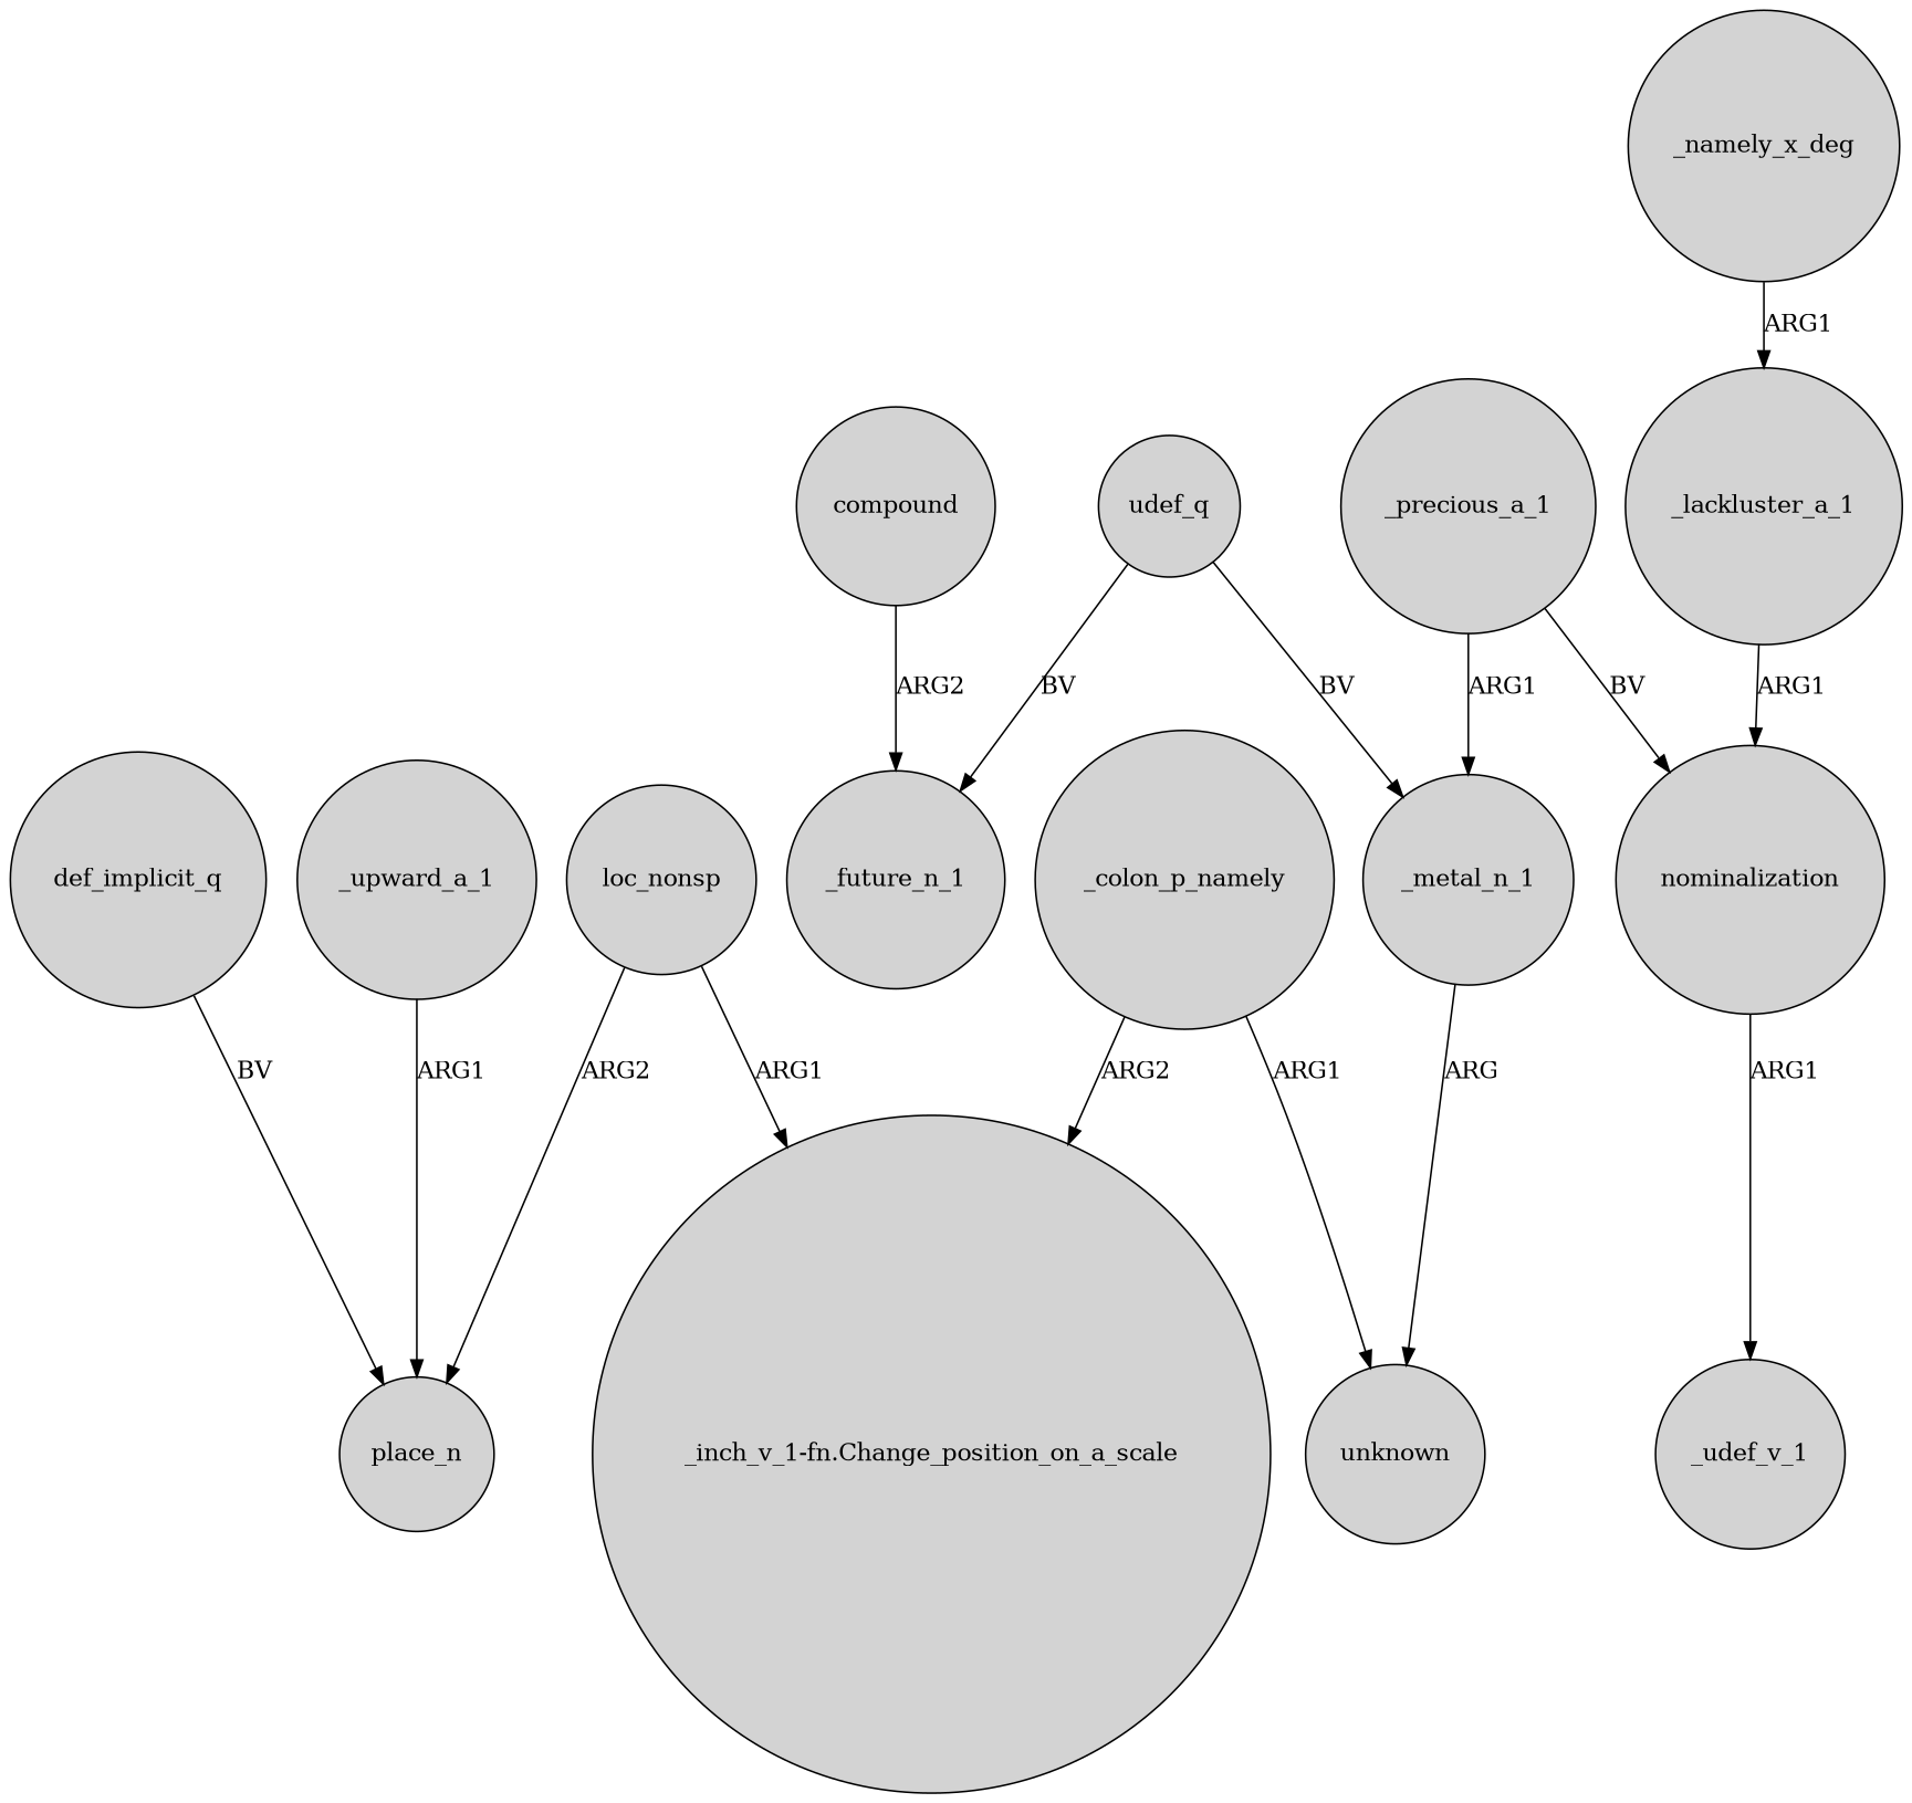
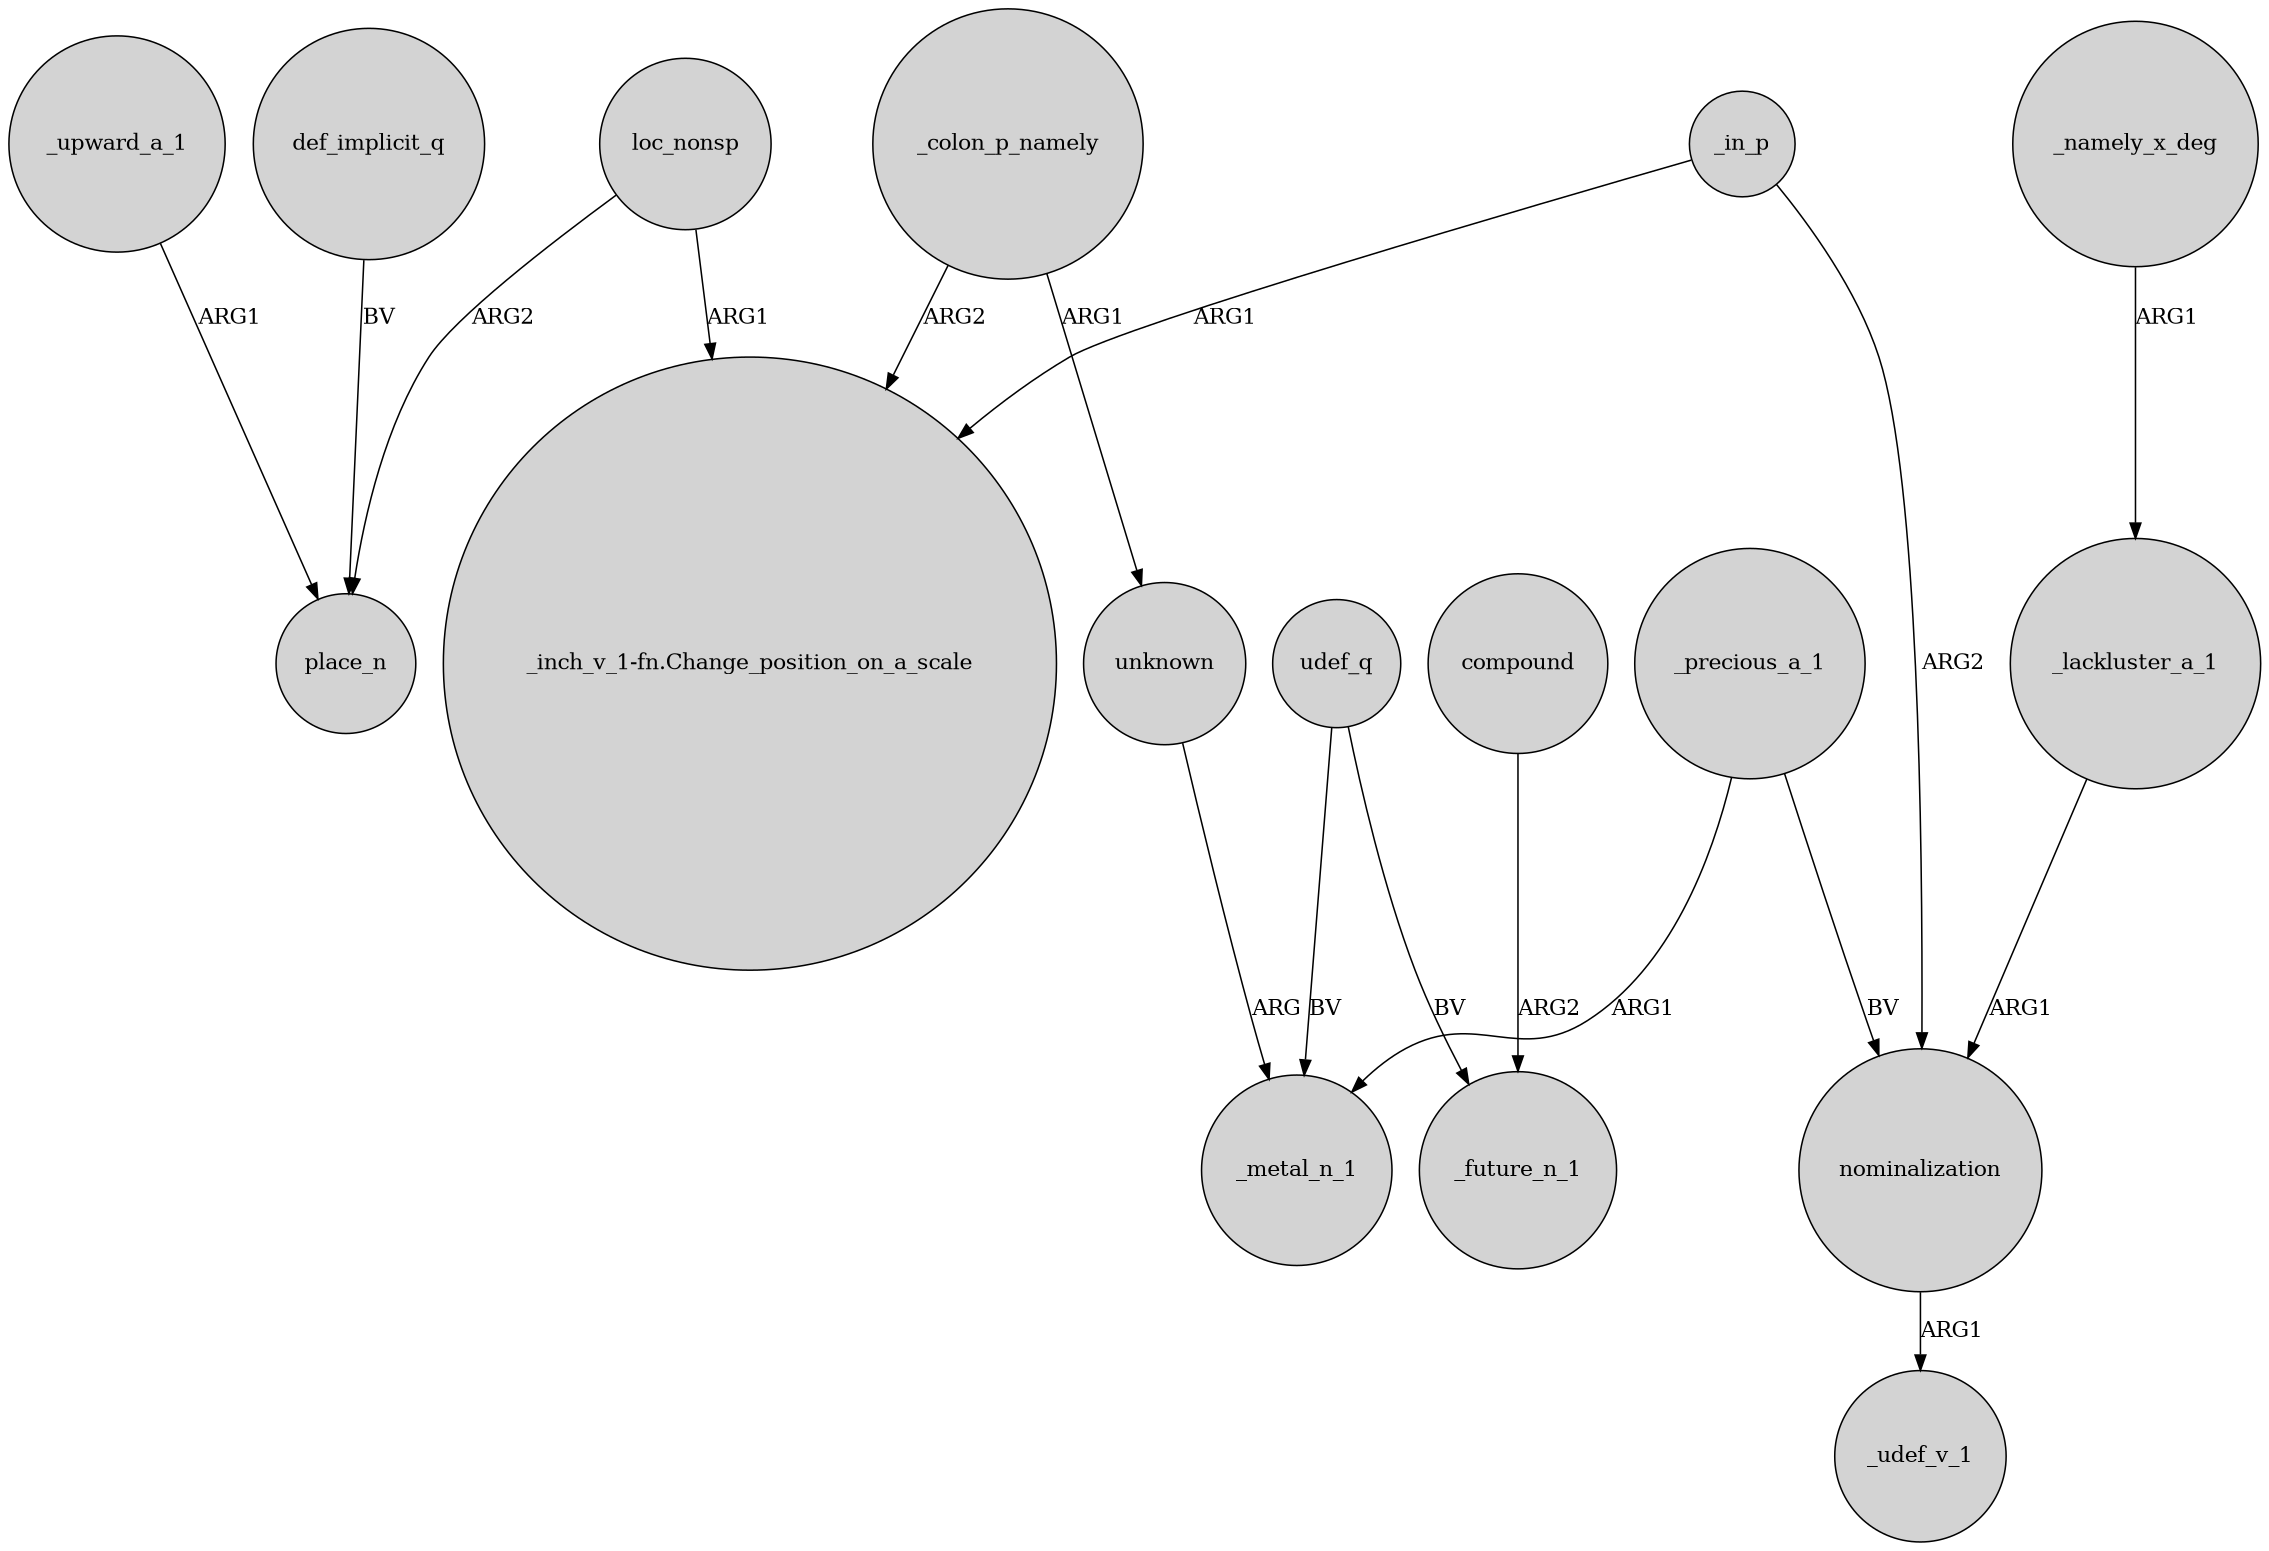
  digraph {
    node [shape=circle style=filled]
    def_implicit_q
    place_n
    udef_q
    _future_n_1
    _metal_n_1
    n6 [label=_udef_v_1]
    nominalization
    n8 [label=_namely_x_deg]
    _lackluster_a_1
    compound
    _precious_a_1
    loc_nonsp
    "_inch_v_1-fn.Change_position_on_a_scale"
    _colon_p_namely
    unknown
+   _in_p
    _upward_a_1
    def_implicit_q -> place_n [label=BV]
    udef_q -> _future_n_1 [label=BV]
    udef_q -> _metal_n_1 [label=BV]
    nominalization -> n6 [label=ARG1]
    n8 -> _lackluster_a_1 [label=ARG1]
    _lackluster_a_1 -> nominalization [label=ARG1]
    compound -> _future_n_1 [label=ARG2]
    _precious_a_1 -> _metal_n_1 [label=ARG1]
    _precious_a_1 -> nominalization [label=BV]
    loc_nonsp -> place_n [label=ARG2]
    loc_nonsp -> "_inch_v_1-fn.Change_position_on_a_scale" [label=ARG1]
    _colon_p_namely -> "_inch_v_1-fn.Change_position_on_a_scale" [label=ARG2]
    _colon_p_namely -> unknown [label=ARG1]
-   _metal_n_1 -> unknown [label=ARG]
+   unknown -> _metal_n_1 [label=ARG]
+   _in_p -> nominalization [label=ARG2]
+   _in_p -> "_inch_v_1-fn.Change_position_on_a_scale" [label=ARG1]
    _upward_a_1 -> place_n [label=ARG1]
  }
